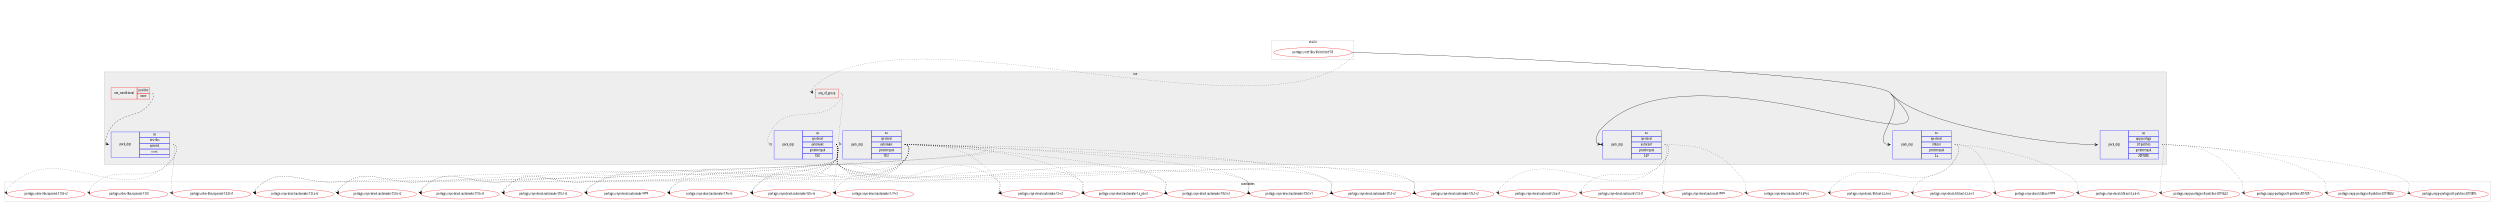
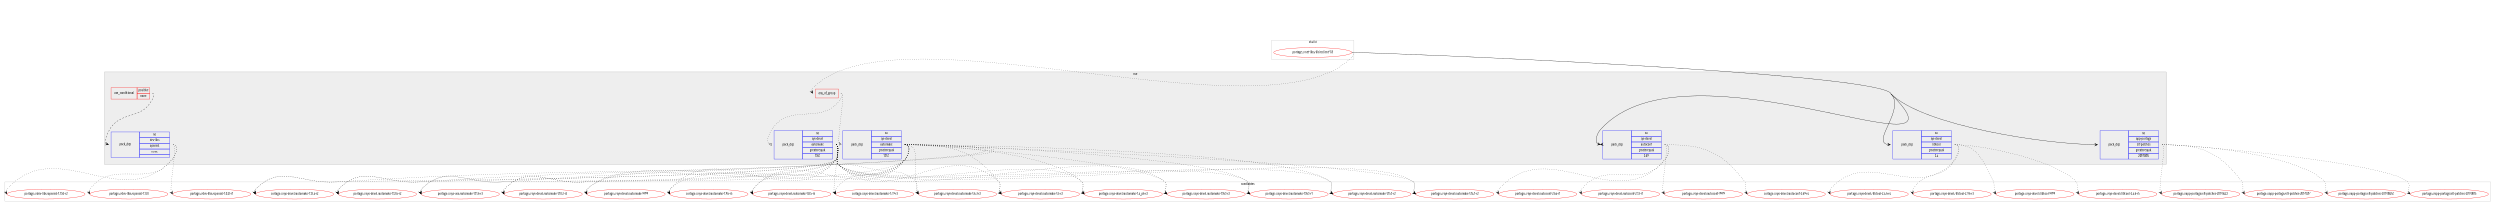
  digraph {
    compound=true
    concentrate=true
    fontname="Fira Sans"
    fontsize=10
    newrank=true
    rankdir=TB
    ranksep=1.5
    node [color=red fontname="Fira Sans" fontsize=10]
    edge [arrowhead=vee fontname="Fira Sans" headport=w style=dotted tailport=e weight=100]
    n1 [label="portage://net-libs/libircclient-1.8" width=4]
    n2 [color=blue label=<<TABLE BORDER="0" CELLBORDER="1" CELLSPACING="0" CELLPADDING="4" WIDTH="220"><TR><TD ROWSPAN="6" CELLPADDING="30">pack_dep</TD></TR><TR><TD WIDTH="110">no</TD></TR><TR><TD>sys-devel</TD></TR><TR><TD>automake</TD></TR><TR><TD>greaterequal</TD></TR><TR><TD>1.16.1</TD></TR></TABLE>> shape=none]
    n3 [color=blue label=<<TABLE BORDER="0" CELLBORDER="1" CELLSPACING="0" CELLPADDING="4" WIDTH="220"><TR><TD ROWSPAN="6" CELLPADDING="30">pack_dep</TD></TR><TR><TD WIDTH="110">no</TD></TR><TR><TD>sys-devel</TD></TR><TR><TD>automake</TD></TR><TR><TD>greaterequal</TD></TR><TR><TD>1.15.1</TD></TR></TABLE>> shape=none]
    n4 [label=<<TABLE BORDER="0" CELLBORDER="1" CELLSPACING="0" CELLPADDING="4"><TR><TD CELLPADDING="10">any_of_group</TD></TR></TABLE>> shape=none]
    n5 [color=blue label=<<TABLE BORDER="0" CELLBORDER="1" CELLSPACING="0" CELLPADDING="4" WIDTH="220"><TR><TD ROWSPAN="6" CELLPADDING="30">pack_dep</TD></TR><TR><TD WIDTH="110">no</TD></TR><TR><TD>app-portage</TD></TR><TR><TD>elt-patches</TD></TR><TR><TD>greaterequal</TD></TR><TR><TD>20170815</TD></TR></TABLE>> shape=none]
    n6 [color=blue label=<<TABLE BORDER="0" CELLBORDER="1" CELLSPACING="0" CELLPADDING="4" WIDTH="220"><TR><TD ROWSPAN="6" CELLPADDING="30">pack_dep</TD></TR><TR><TD WIDTH="110">no</TD></TR><TR><TD>sys-devel</TD></TR><TR><TD>autoconf</TD></TR><TR><TD>greaterequal</TD></TR><TR><TD>2.69</TD></TR></TABLE>> shape=none]
    n7 [color=blue label=<<TABLE BORDER="0" CELLBORDER="1" CELLSPACING="0" CELLPADDING="4" WIDTH="220"><TR><TD ROWSPAN="6" CELLPADDING="30">pack_dep</TD></TR><TR><TD WIDTH="110">no</TD></TR><TR><TD>sys-devel</TD></TR><TR><TD>libtool</TD></TR><TR><TD>greaterequal</TD></TR><TR><TD>2.4</TD></TR></TABLE>> shape=none]
    n8 [color=blue label=<<TABLE BORDER="0" CELLBORDER="1" CELLSPACING="0" CELLPADDING="4" WIDTH="220"><TR><TD ROWSPAN="6" CELLPADDING="30">pack_dep</TD></TR><TR><TD WIDTH="110">no</TD></TR><TR><TD>dev-libs</TD></TR><TR><TD>openssl</TD></TR><TR><TD>none</TD></TR><TR><TD></TD></TR></TABLE>> shape=none]
    n9 [label=<<TABLE BORDER="0" CELLBORDER="1" CELLSPACING="0" CELLPADDING="4"><TR><TD ROWSPAN="3" CELLPADDING="10">use_conditional</TD></TR><TR><TD>positive</TD></TR><TR><TD>none</TD></TR></TABLE>> shape=none]
    n10 [label="portage://sys-devel/automake-1.10.3-r3" width=4]
-   n11 [label="portage://sys-devel/automake-1.11.6-r3" width=4]
+   n11 [label="portage://sys-use/automake-1.11.6-r3" width=4]
    n12 [label="portage://sys-devel/automake-1.12.6-r2" width=4]
    n13 [label="portage://sys-devel/automake-1.13.4-r2" width=4]
    n14 [label="portage://sys-devel/automake-1.14.1-r2" width=4]
    n15 [label="portage://sys-devel/automake-1.15.1-r2" width=4]
    n16 [label="portage://sys-devel/automake-1.16.1-r1" width=4]
    n17 [label="portage://sys-devel/automake-1.16.1-r2" width=4]
    n18 [label="portage://sys-devel/automake-1.4_p6-r2" width=4]
    n19 [label="portage://sys-devel/automake-1.5-r2" width=4]
+   n20 [label="portage://sys-devel/automake-1.6.3-r2" width=4]
    n21 [label="portage://sys-devel/automake-1.7.9-r3" width=4]
    n22 [label="portage://sys-devel/automake-1.8.5-r5" width=4]
    n23 [label="portage://sys-devel/automake-1.9.6-r5" width=4]
    n24 [label="portage://sys-devel/automake-9999" width=4]
    n25 [label="portage://app-portage/elt-patches-20170317" width=4]
    n26 [label="portage://app-portage/elt-patches-20170422" width=4]
    n27 [label="portage://app-portage/elt-patches-20170815" width=4]
    n28 [label="portage://app-portage/elt-patches-20170826.1" width=4]
    n29 [label="portage://sys-devel/autoconf-2.13-r1" width=4]
    n30 [label="portage://sys-devel/autoconf-2.64-r1" width=4]
    n31 [label="portage://sys-devel/autoconf-2.69-r4" width=4]
    n32 [label="portage://sys-devel/autoconf-9999" width=4]
-   n33 [label="portage://sys-devel/libtool-2.4.6-r3" width=4]
+   n33 [label="portage://sys-devel/libtool-2.9.6-r3" width=4]
    n34 [label="portage://sys-devel/libtool-2.4.6-r4" width=4]
    n35 [label="portage://sys-devel/libtool-2.4.6-r5" width=4]
    n36 [label="portage://sys-devel/libtool-9999" width=4]
    n37 [label="portage://dev-libs/openssl-1.0.2t-r1" width=4]
    n38 [label="portage://dev-libs/openssl-1.1.0l" width=4]
    n39 [label="portage://dev-libs/openssl-1.1.1d-r2" width=4]
    subgraph cluster_1 {
      color=gray
      label=<<i>ebuild</i>>
      rank=same
      n1
    }
    subgraph cluster_2 {
      color=gray
      label=<<i>dependencies</i>>
      subgraph cluster_3 {
        color=gray
        fillcolor="#eeeeee"
        label=<<i>compile</i>>
        style=filled
        subgraph sub_4 {
          color=gray
          fillcolor="#eeeeee"
          label=<<i>compile</i>>
          style=filled
          n4
          subgraph sub_5 {
            color=gray
            fillcolor="#eeeeee"
            label=<<i>compile</i>>
            style=filled
            n2
          }
          subgraph sub_6 {
            color=gray
            fillcolor="#eeeeee"
            label=<<i>compile</i>>
            style=filled
            n3
          }
        }
        subgraph sub_7 {
          color=gray
          fillcolor="#eeeeee"
          label=<<i>compile</i>>
          style=filled
          n5
        }
        subgraph sub_8 {
          color=gray
          fillcolor="#eeeeee"
          label=<<i>compile</i>>
          style=filled
          n6
        }
        subgraph sub_9 {
          color=gray
          fillcolor="#eeeeee"
          label=<<i>compile</i>>
          style=filled
          n7
        }
      }
      subgraph cluster_10 {
        color=gray
        fillcolor="#eeeeee"
        label=<<i>compile and run</i>>
        style=filled
        subgraph sub_11 {
          color=gray
          fillcolor="#eeeeee"
          label=<<i>compile and run</i>>
          style=filled
          n9
          subgraph sub_12 {
            color=gray
            fillcolor="#eeeeee"
            label=<<i>compile and run</i>>
            style=filled
            n8
          }
        }
      }
      subgraph cluster_13 {
        color=gray
        fillcolor="#eeeeee"
        label=<<i>run</i>>
        style=filled
      }
    }
    subgraph cluster_14 {
      color=gray
      label=<<i>candidates</i>>
      rank=same
      subgraph sub_15 {
        color=black
        label=<<i>candidates</i>>
        nodesep=1
        rank=same
        n10
        n11
        n12
        n13
        n14
        n15
        n16
        n17
        n18
        n19
+       n20
        n21
        n22
        n23
        n24
      }
      subgraph sub_16 {
        color=black
        label=<<i>candidates</i>>
        nodesep=1
        rank=same
        n10
        n11
        n12
        n13
        n14
        n15
        n16
        n17
        n18
        n19
+       n20
        n21
        n22
        n23
        n24
      }
      subgraph sub_17 {
        color=black
        label=<<i>candidates</i>>
        nodesep=1
        rank=same
        n25
        n26
        n27
        n28
      }
      subgraph sub_18 {
        color=black
        label=<<i>candidates</i>>
        nodesep=1
        rank=same
        n29
        n30
        n31
        n32
      }
      subgraph sub_19 {
        color=black
        label=<<i>candidates</i>>
        nodesep=1
        rank=same
        n33
        n34
        n35
        n36
      }
      subgraph sub_20 {
        color=black
        label=<<i>candidates</i>>
        nodesep=1
        rank=same
        n37
        n38
        n39
      }
    }
    n1 -> n4 [weight=20]
    n1 -> n5 [style=solid weight=20]
    n1 -> n6 [style=solid weight=20]
    n1 -> n7 [style=solid weight=20]
    n2 -> n10
    n2 -> n11
    n2 -> n12
    n2 -> n13
    n2 -> n14
    n2 -> n15
    n2 -> n16
    n2 -> n17
    n2 -> n18
    n2 -> n19
+   n2 -> n20
    n2 -> n21
    n2 -> n22
    n2 -> n23
    n2 -> n24
    n3 -> n10
    n3 -> n11
    n3 -> n12
    n3 -> n13
    n3 -> n14
    n3 -> n15
    n3 -> n16
    n3 -> n17
    n3 -> n18
    n3 -> n19
+   n3 -> n20
    n3 -> n21
    n3 -> n22
    n3 -> n23
    n3 -> n24
    n4 -> n2 [arrowhead=oinv weight=20]
    n4 -> n3 [arrowhead=oinv weight=20]
    n5 -> n25
    n5 -> n26
    n5 -> n27
    n5 -> n28
    n6 -> n29
    n6 -> n30
    n6 -> n31
    n6 -> n32
    n7 -> n33
    n7 -> n34
    n7 -> n35
    n7 -> n36
    n8 -> n37
    n8 -> n38
    n8 -> n39
    n9 -> n8 [style=dashed weight=20]
  }
